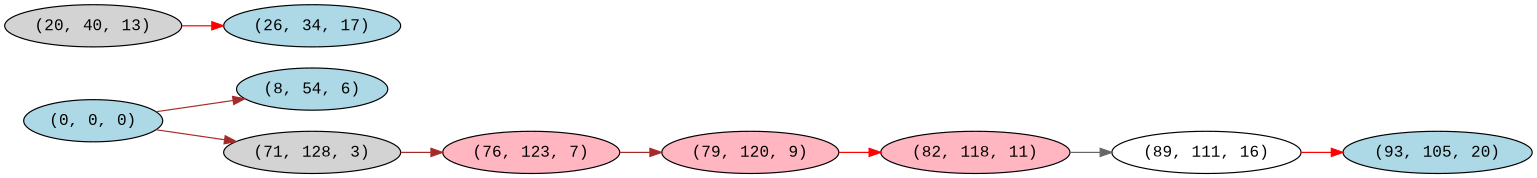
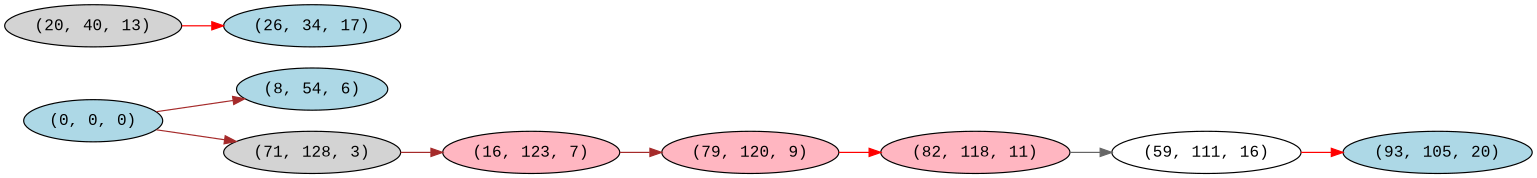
  digraph {
    fontname="Liberation Mono"
    rankdir=LR
    node [fillcolor=lightblue fontname="Liberation Mono" style=filled]
    edge [color=brown fontname="Liberation Mono"]
    "(0, 0, 0)"
    "(8, 54, 6)"
    "(71, 128, 3)" [fillcolor=lightgrey]
-   "(76, 123, 7)" [fillcolor=lightpink]
+   "(76, 123, 7)" [fillcolor=lightpink label="(16, 123, 7)"]
    "(20, 40, 13)" [fillcolor=lightgrey]
    "(26, 34, 17)"
    "(79, 120, 9)" [fillcolor=lightpink]
    "(82, 118, 11)" [fillcolor=lightpink]
-   "(89, 111, 16)" [fillcolor=white]
+   "(89, 111, 16)" [fillcolor=white label="(59, 111, 16)"]
    "(93, 105, 20)"
    "(0, 0, 0)" -> "(8, 54, 6)"
    "(0, 0, 0)" -> "(71, 128, 3)"
    "(71, 128, 3)" -> "(76, 123, 7)"
    "(76, 123, 7)" -> "(79, 120, 9)"
    "(20, 40, 13)" -> "(26, 34, 17)" [color=red]
    "(79, 120, 9)" -> "(82, 118, 11)" [color=red]
    "(82, 118, 11)" -> "(89, 111, 16)" [color=gray40]
    "(89, 111, 16)" -> "(93, 105, 20)" [color=red]
  }
